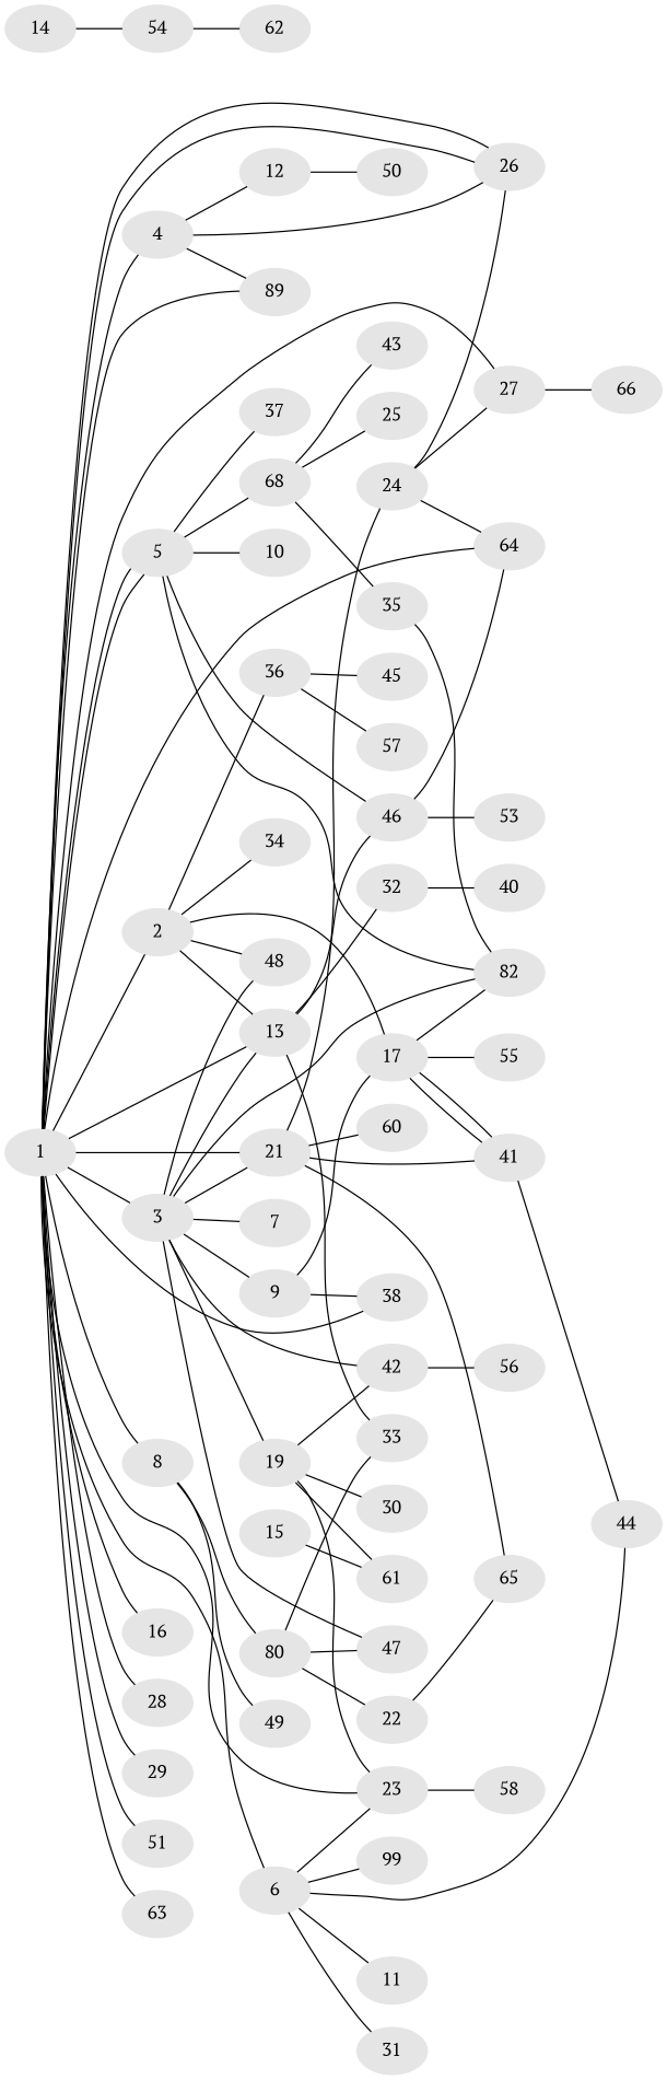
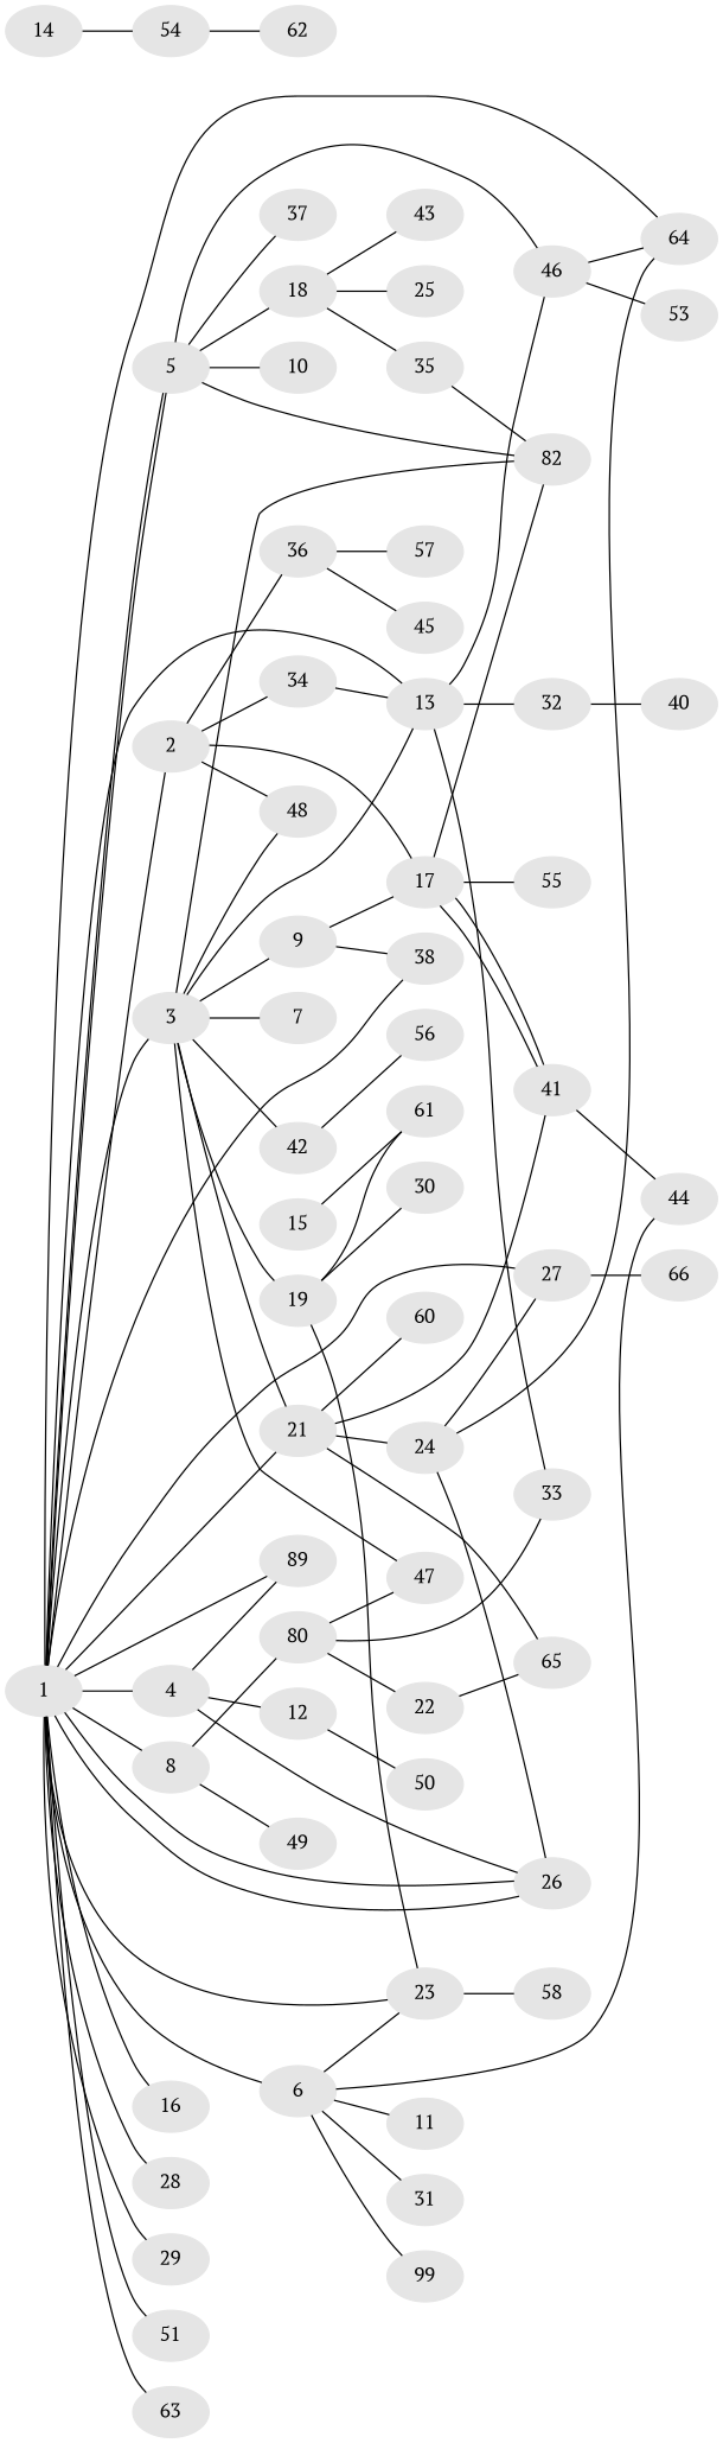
  graph {
    fontname="PT Serif"
    rankdir=LR
    node [color=gray90 fontname="PT Serif" style=filled]
    edge [fontname="PT Serif"]
    1
    2
    3
    4
    5
    6
    8
    13
    16
    21
    23
    26
    27
    28
    29
    38
    51
    n18 [label=89]
    63
    64
    17
    34
    36
    48
    7
    9
    19
    42
    47
    n30 [label=82]
    12
    10
-   18 [label=68]
+   18
    37
    46
    11
    31
    n38 [label=99]
    44
    n40 [label=80]
    49
    32
    33
    41
    24
    60
    65
    58
    66
    55
    45
    57
    61
    30
    56
    50
    25
    35
    43
    53
    22
    14
    54
    15
    40
    62
    1 -- 2
    1 -- 3
    1 -- 4
    1 -- 5
    1 -- 5
    1 -- 6
    1 -- 8
    1 -- 13
    1 -- 16
    1 -- 21
    1 -- 23
    1 -- 26
    1 -- 26
    1 -- 27
    1 -- 28
    1 -- 29
    1 -- 38
    1 -- 51
    1 -- n18
    1 -- 63
    1 -- 64
-   2 -- 13
+   34 -- 13
    2 -- 17
    2 -- 34
    2 -- 36
    2 -- 48
    3 -- 13
    3 -- 21
    3 -- 48
    3 -- 7
    3 -- 9
    3 -- 19
    3 -- 42
    3 -- 47
    3 -- n30
    4 -- 26
    4 -- n18
    4 -- 12
    5 -- n30
    5 -- 10
    5 -- 18
    5 -- 37
    5 -- 46
    6 -- 23
    6 -- 11
    6 -- 31
    6 -- n38
    6 -- 44
    8 -- n40
    8 -- 49
    13 -- 46
    13 -- 32
    13 -- 33
    21 -- 41
    21 -- 24
    21 -- 60
    21 -- 65
    23 -- 58
    27 -- 66
    17 -- n30
    17 -- 41
    17 -- 41
    17 -- 55
    36 -- 45
    36 -- 57
    9 -- 38
    9 -- 17
    19 -- 23
-   19 -- 42
    19 -- 61
    19 -- 30
    42 -- 56
    12 -- 50
    18 -- 25
    18 -- 35
    18 -- 43
    46 -- 64
    46 -- 53
    n40 -- 47
    n40 -- 33
    n40 -- 22
    32 -- 40
    41 -- 44
    24 -- 26
    24 -- 27
    24 -- 64
    35 -- n30
    22 -- 65
    14 -- 54
    54 -- 62
    15 -- 61
  }
